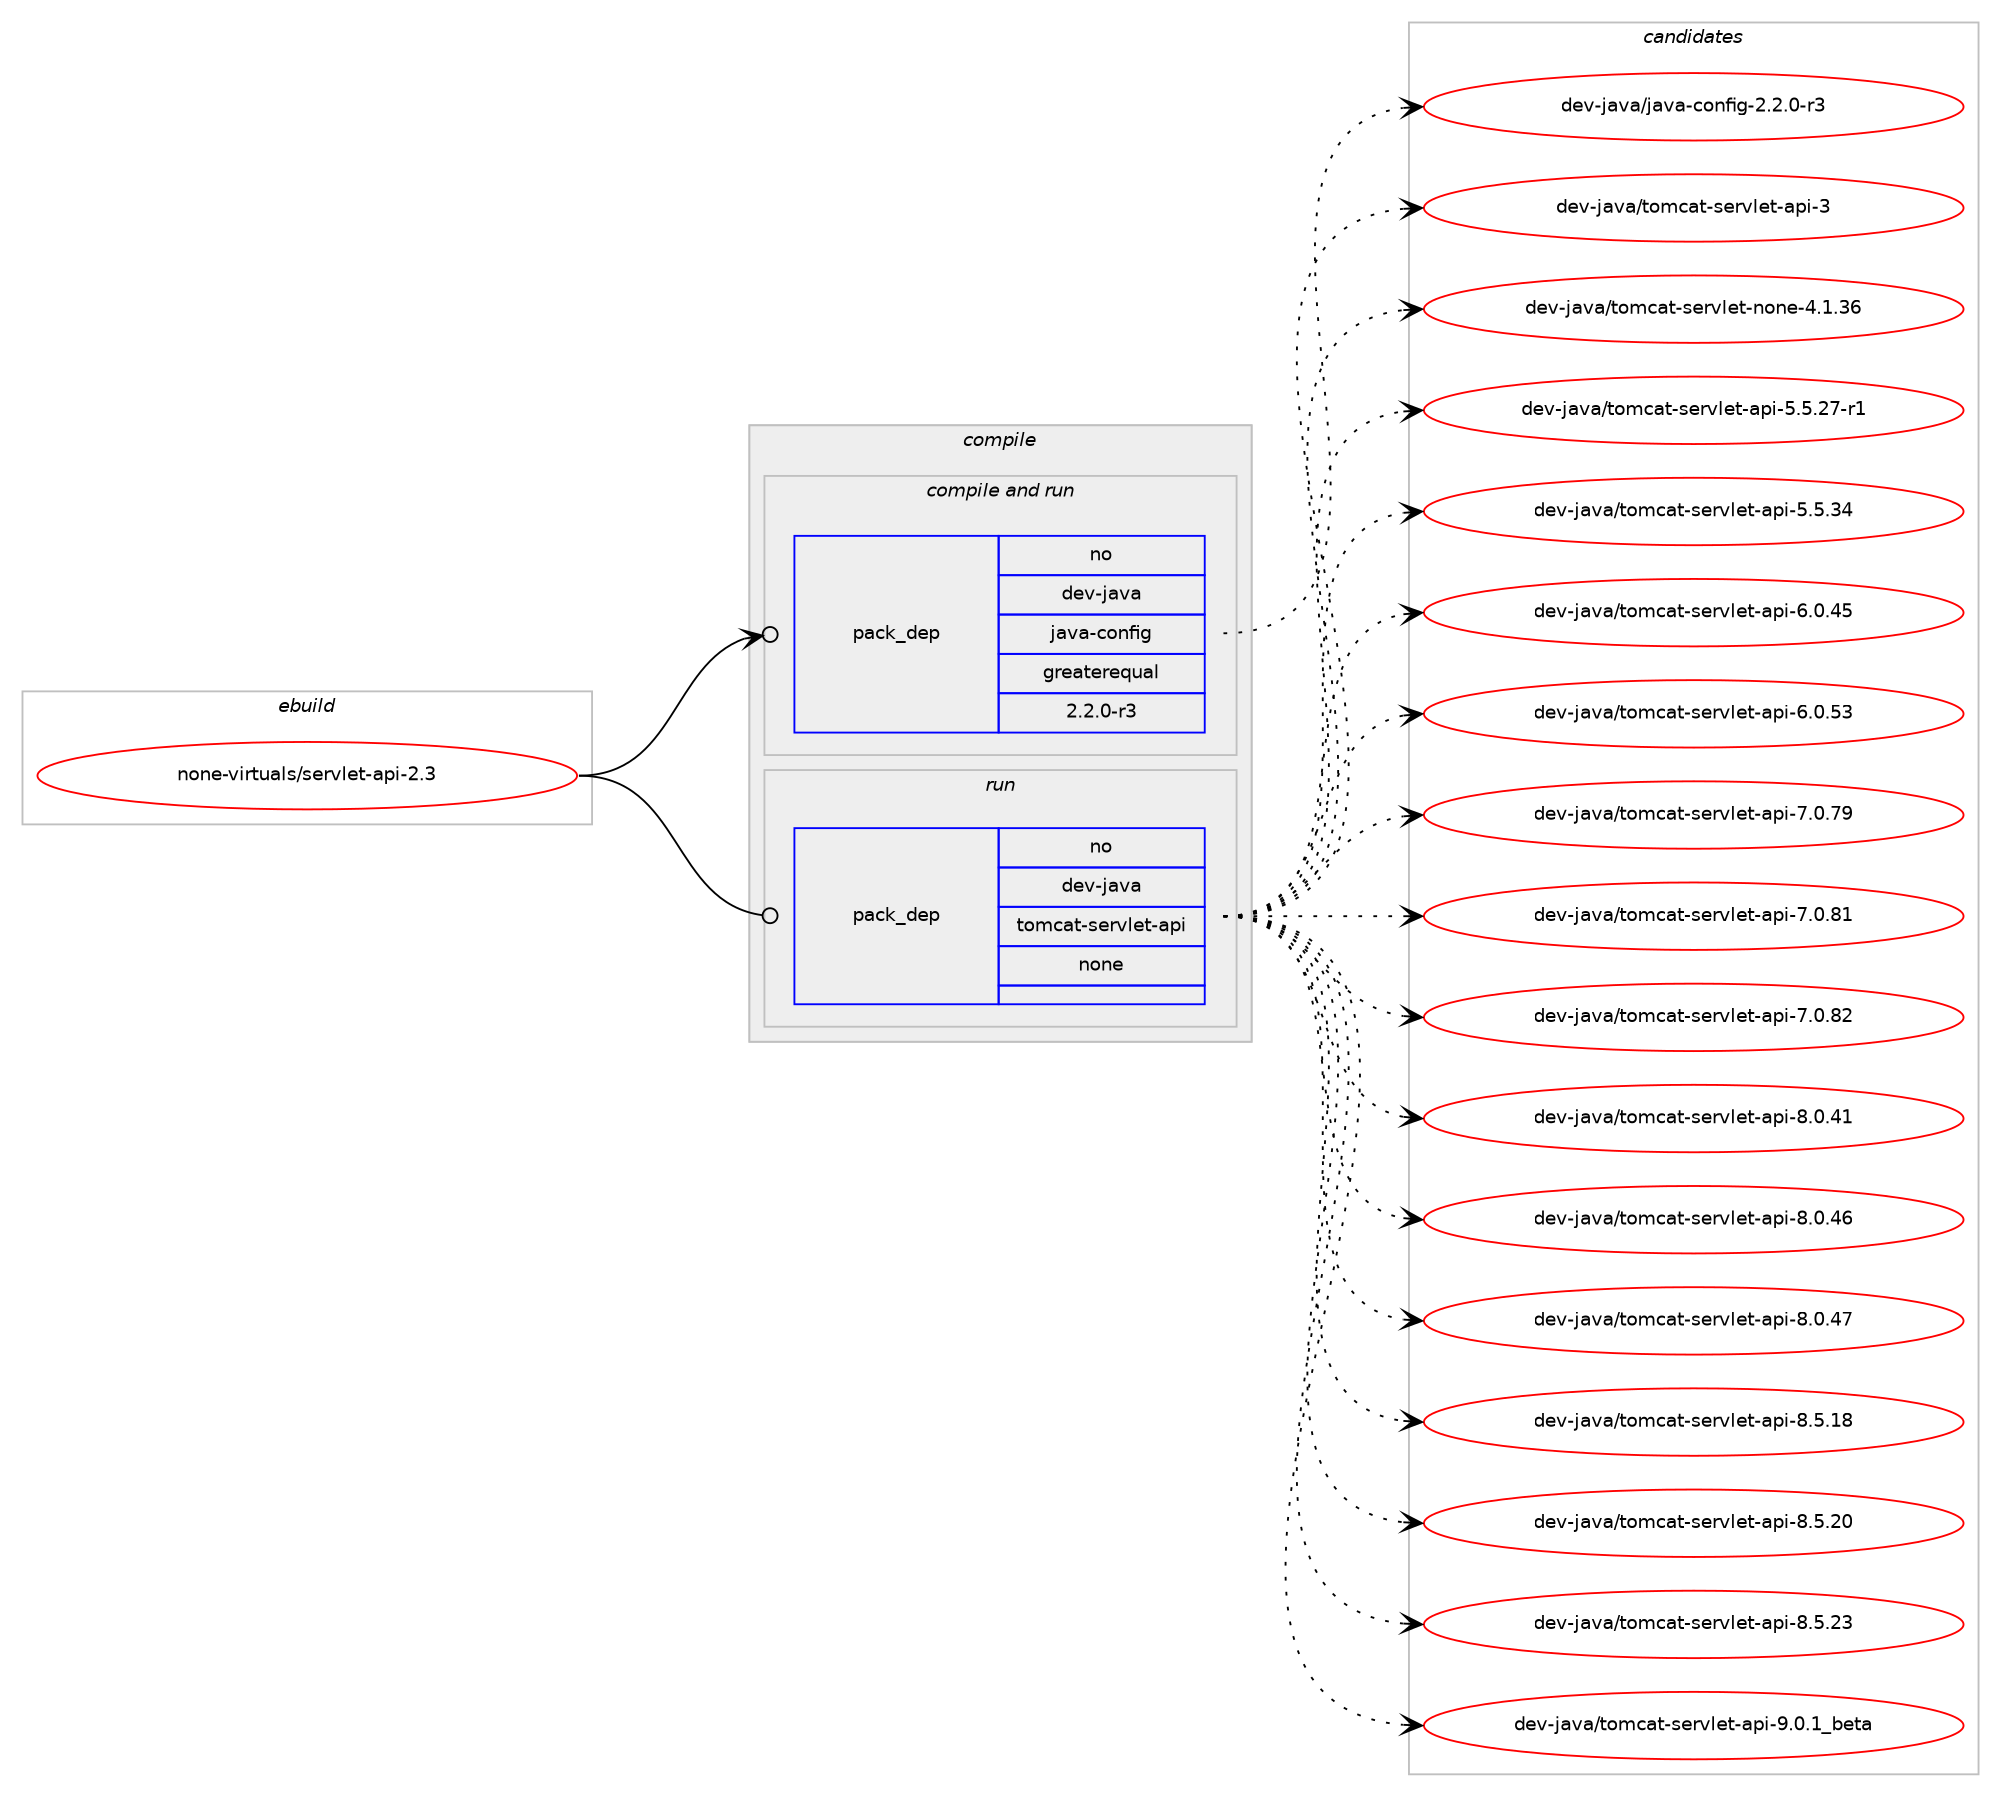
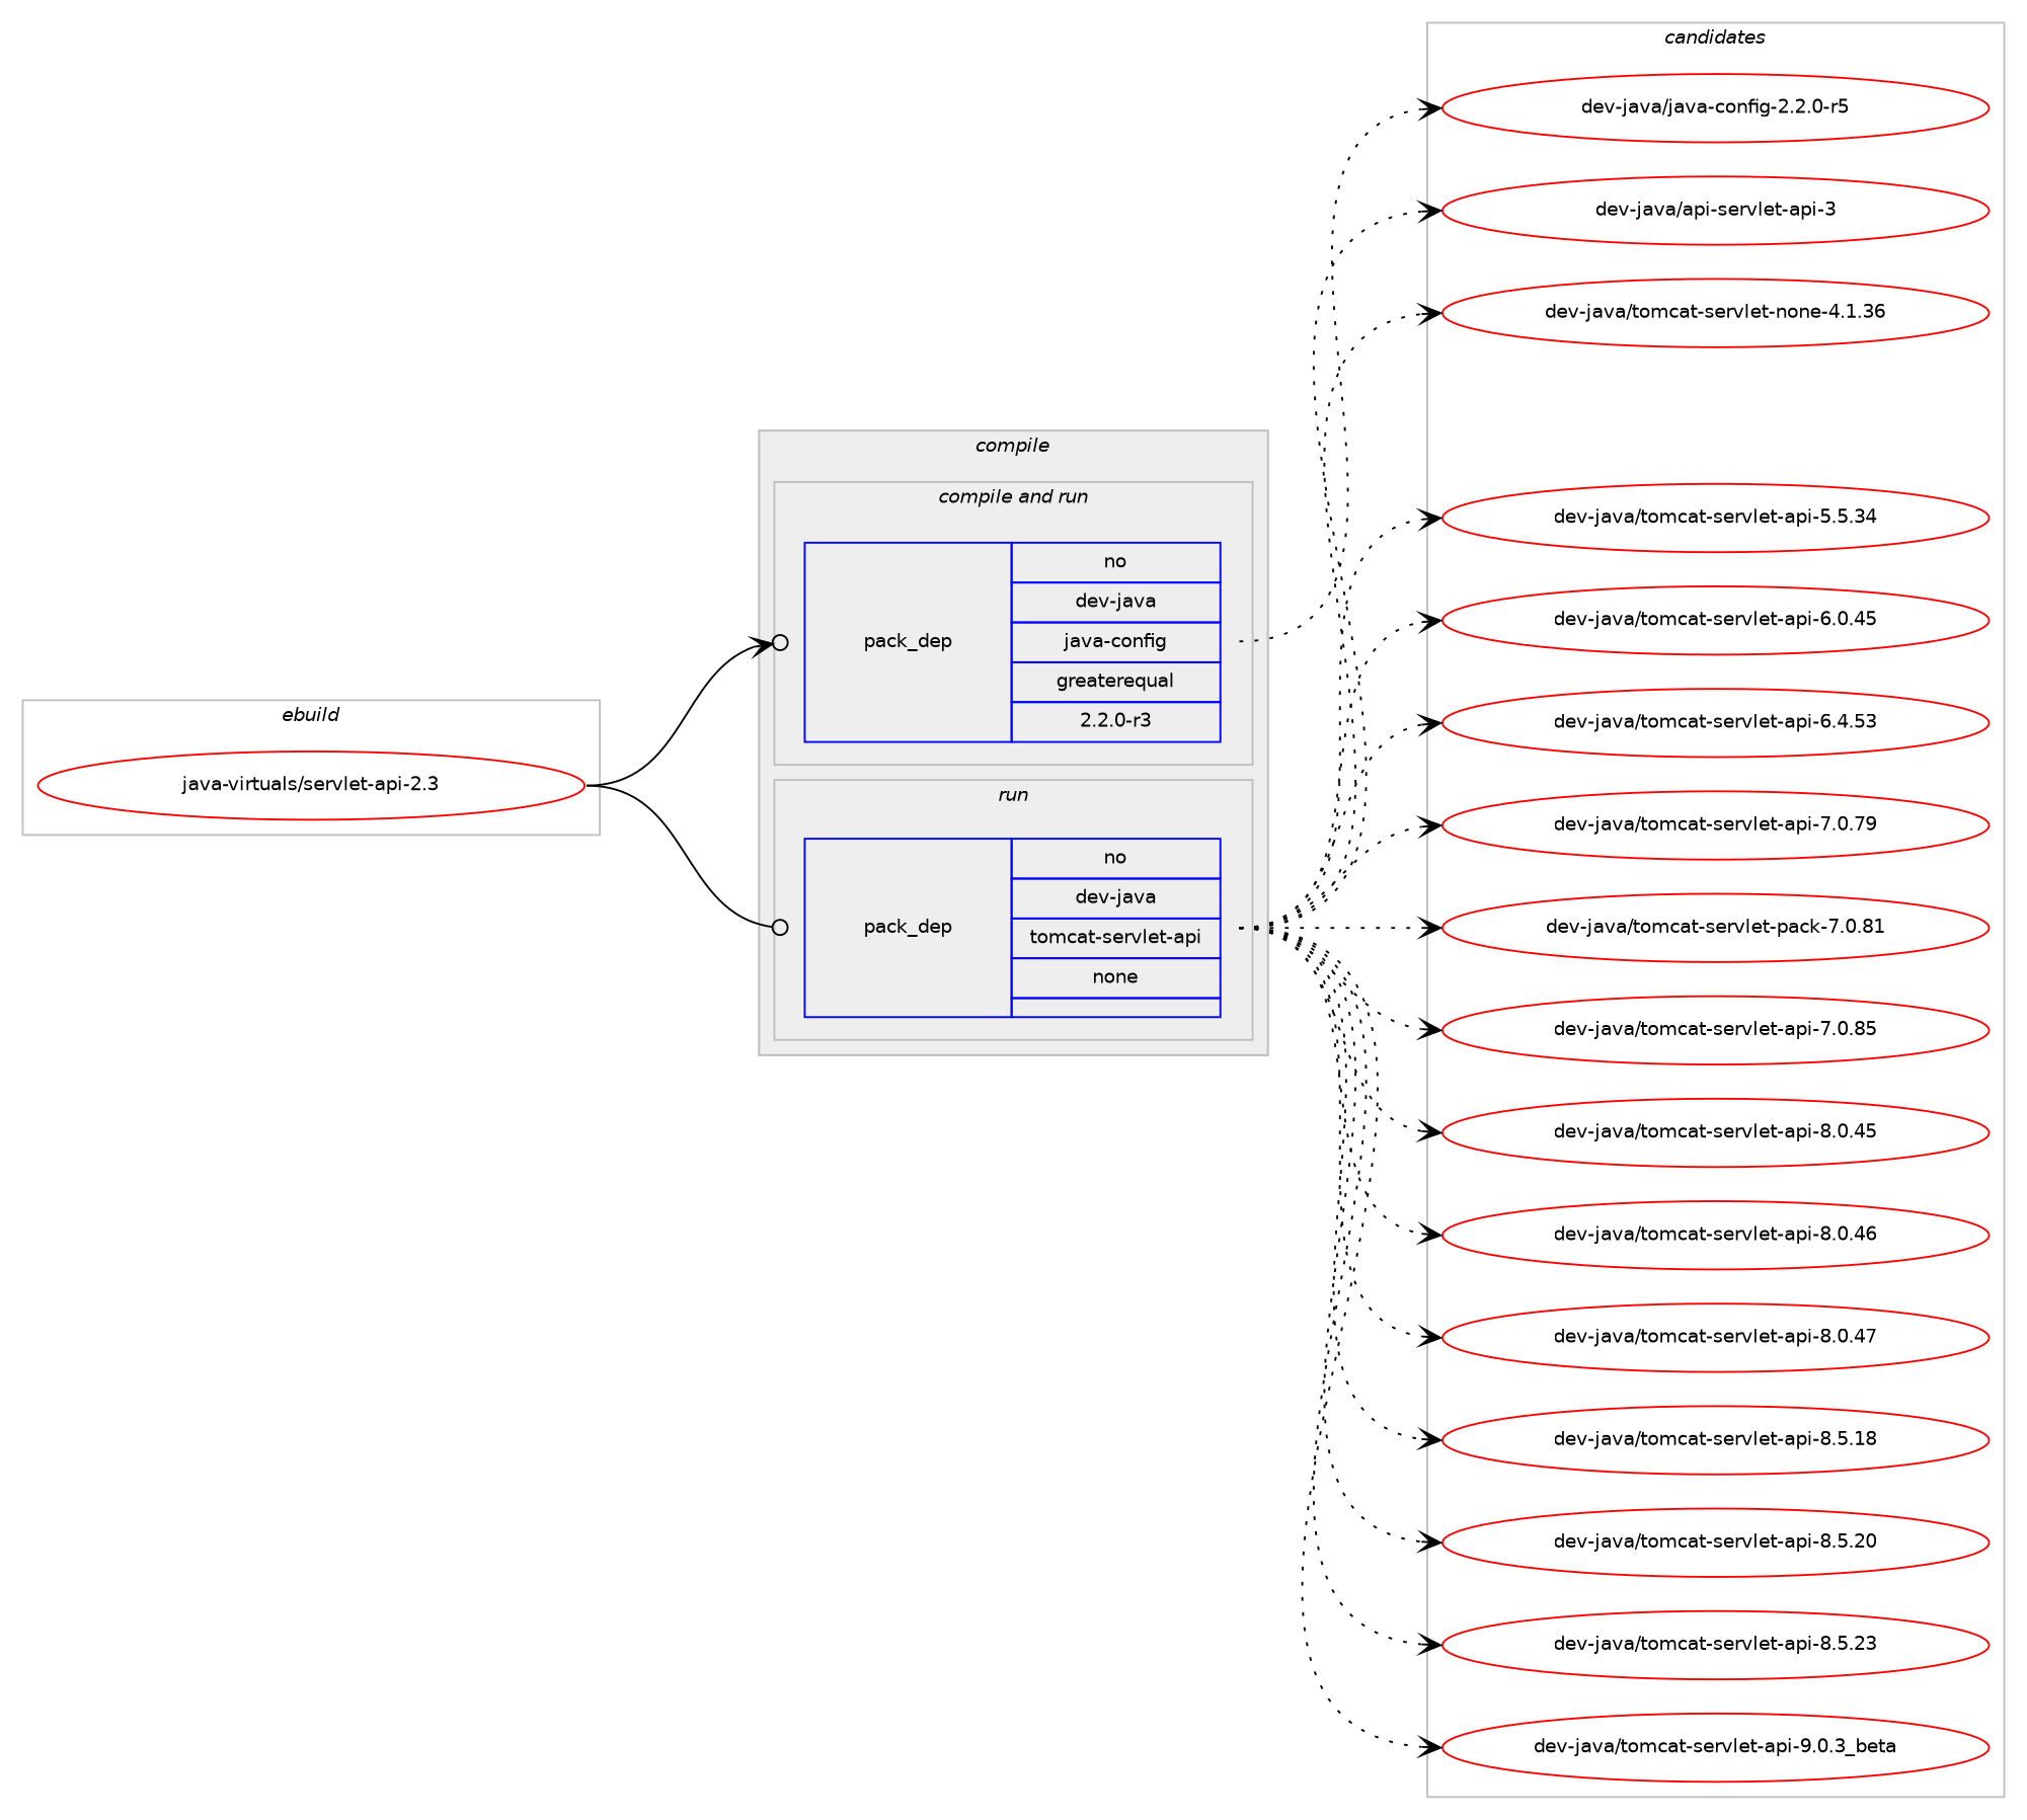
  digraph {
    compound=true
    concentrate=true
    fontname=Helvetica
    fontsize=10
    newrank=true
    rankdir=LR
    ranksep=1.5
    node [color=red fontname=Helvetica fontsize=10]
    edge [arrowhead=vee headport=w style=dotted tailport=e weight=100]
-   n1 [label="none-virtuals/servlet-api-2.3" width=4]
+   n1 [label="java-virtuals/servlet-api-2.3" width=4]
    n2 [color=blue label=<<TABLE BORDER="0" CELLBORDER="1" CELLSPACING="0" CELLPADDING="4" WIDTH="220"><TR><TD ROWSPAN="6" CELLPADDING="30">pack_dep</TD></TR><TR><TD WIDTH="110">no</TD></TR><TR><TD>dev-java</TD></TR><TR><TD>java-config</TD></TR><TR><TD>greaterequal</TD></TR><TR><TD>2.2.0-r3</TD></TR></TABLE>> shape=none]
    n3 [color=blue label=<<TABLE BORDER="0" CELLBORDER="1" CELLSPACING="0" CELLPADDING="4" WIDTH="220"><TR><TD ROWSPAN="6" CELLPADDING="30">pack_dep</TD></TR><TR><TD WIDTH="110">no</TD></TR><TR><TD>dev-java</TD></TR><TR><TD>tomcat-servlet-api</TD></TR><TR><TD>none</TD></TR><TR><TD></TD></TR></TABLE>> shape=none]
-   n4 [label="dev-java/java-config-2.2.0-r3" width=4]
-   n5 [label="dev-java/tomcat-servlet-api-3" width=4]
+   n4 [label="dev-java/java-config-2.2.0-r5" width=4]
+   n5 [label="dev-java/api-servlet-api-3" width=4]
    n6 [label="dev-java/tomcat-servlet-none-4.1.36" width=4]
-   n7 [label="dev-java/tomcat-servlet-api-5.5.27-r1" width=4]
    n8 [label="dev-java/tomcat-servlet-api-5.5.34" width=4]
    n9 [label="dev-java/tomcat-servlet-api-6.0.45" width=4]
-   n10 [label="dev-java/tomcat-servlet-api-6.0.53" width=4]
+   n10 [label="dev-java/tomcat-servlet-api-6.4.53" width=4]
    n11 [label="dev-java/tomcat-servlet-api-7.0.79" width=4]
-   n12 [label="dev-java/tomcat-servlet-api-7.0.81" width=4]
-   n13 [label="dev-java/tomcat-servlet-api-7.0.82" width=4]
-   n14 [label="dev-java/tomcat-servlet-api-8.0.41" width=4]
+   n12 [label="dev-java/tomcat-servlet-pack-7.0.81" width=4]
+   n13 [label="dev-java/tomcat-servlet-api-7.0.85" width=4]
+   n14 [label="dev-java/tomcat-servlet-api-8.0.45" width=4]
    n15 [label="dev-java/tomcat-servlet-api-8.0.46" width=4]
    n16 [label="dev-java/tomcat-servlet-api-8.0.47" width=4]
    n17 [label="dev-java/tomcat-servlet-api-8.5.18" width=4]
    n18 [label="dev-java/tomcat-servlet-api-8.5.20" width=4]
    n19 [label="dev-java/tomcat-servlet-api-8.5.23" width=4]
-   n20 [label="dev-java/tomcat-servlet-api-9.0.1_beta" width=4]
+   n20 [label="dev-java/tomcat-servlet-api-9.0.3_beta" width=4]
    subgraph cluster_1 {
      color=gray
      label=<<i>ebuild</i>>
      rank=same
      n1
    }
    subgraph cluster_2 {
      color=gray
      label=<<i>dependencies</i>>
      subgraph cluster_3 {
        color=gray
        fillcolor="#eeeeee"
        label=<<i>compile</i>>
        style=filled
      }
      subgraph cluster_4 {
        color=gray
        fillcolor="#eeeeee"
        label=<<i>compile and run</i>>
        style=filled
        subgraph sub_5 {
          color=gray
          fillcolor="#eeeeee"
          label=<<i>compile and run</i>>
          style=filled
          n2
        }
      }
      subgraph cluster_6 {
        color=gray
        fillcolor="#eeeeee"
        label=<<i>run</i>>
        style=filled
        subgraph sub_7 {
          color=gray
          fillcolor="#eeeeee"
          label=<<i>run</i>>
          style=filled
          n3
        }
      }
    }
    subgraph cluster_8 {
      color=gray
      label=<<i>candidates</i>>
      rank=same
      subgraph sub_9 {
        color=black
        label=<<i>candidates</i>>
        nodesep=1
        rank=same
        n4
      }
      subgraph sub_10 {
        color=black
        label=<<i>candidates</i>>
        nodesep=1
        rank=same
        n5
        n6
-       n7
        n8
        n9
        n10
        n11
        n12
        n13
        n14
        n15
        n16
        n17
        n18
        n19
        n20
      }
    }
    n1 -> n2 [arrowhead=odotvee style=solid weight=20]
    n1 -> n3 [arrowhead=odot style=solid weight=20]
    n2 -> n4
    n3 -> n5
    n3 -> n6
-   n3 -> n7
    n3 -> n8
    n3 -> n9
    n3 -> n10
    n3 -> n11
    n3 -> n12
    n3 -> n13
    n3 -> n14
    n3 -> n15
    n3 -> n16
    n3 -> n17
    n3 -> n18
    n3 -> n19
    n3 -> n20
  }
